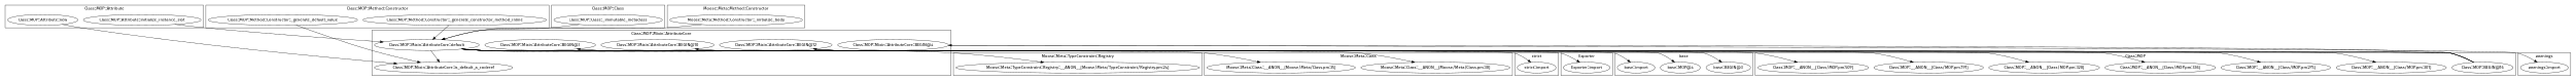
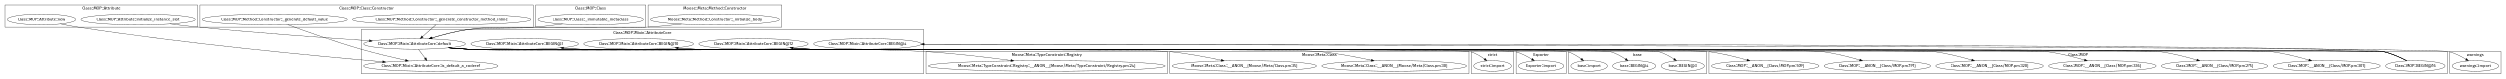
  digraph {
    fontname="Fira Sans"
    node [fontname="Fira Sans"]
    edge [fontname="Fira Sans"]
    "base::BEGIN@3"
-   "base::BEGIN@4" [label="base::MOP@4"]
+   "base::BEGIN@4"
    "base::import"
    "warnings::import"
    "strict::import"
    "Class::MOP::Class::_immutable_metaclass"
    "Class::MOP::__ANON__[Class/MOP.pm:336]"
    "Class::MOP::__ANON__[Class/MOP.pm:320]"
    "Class::MOP::BEGIN@16"
    "Class::MOP::__ANON__[Class/MOP.pm:509]"
    "Class::MOP::__ANON__[Class/MOP.pm:301]"
    "Class::MOP::__ANON__[Class/MOP.pm:275]"
    "Class::MOP::__ANON__[Class/MOP.pm:191]"
    "Class::MOP::Method::Constructor::_generate_constructor_method_inline"
    "Class::MOP::Method::Constructor::_generate_default_value"
    "Exporter::import"
    "Class::MOP::Attribute::initialize_instance_slot"
    "Class::MOP::Attribute::new"
    "Moose::Meta::Method::Constructor::_initialize_body"
    "Moose::Meta::TypeConstraint::Registry::__ANON__[Moose/Meta/TypeConstraint/Registry.pm:24]"
    "Moose::Meta::Class::__ANON__[Moose/Meta/Class.pm:35]"
    "Moose::Meta::Class::__ANON__[Moose/Meta/Class.pm:30]"
    "Class::MOP::Mixin::AttributeCore::BEGIN@4"
    "Class::MOP::Mixin::AttributeCore::BEGIN@12"
    "Class::MOP::Mixin::AttributeCore::default"
    "Class::MOP::Mixin::AttributeCore::BEGIN@3"
    "Class::MOP::Mixin::AttributeCore::BEGIN@10"
    "Class::MOP::Mixin::AttributeCore::is_default_a_coderef"
    subgraph cluster_1 {
      label=base
      "base::BEGIN@3"
      "base::BEGIN@4"
      "base::import"
    }
    subgraph cluster_2 {
      label=warnings
      "warnings::import"
    }
    subgraph cluster_3 {
      label="strict"
      "strict::import"
    }
    subgraph cluster_4 {
      label="Class::MOP::Class"
      "Class::MOP::Class::_immutable_metaclass"
    }
    subgraph cluster_5 {
      label="Class::MOP"
      "Class::MOP::__ANON__[Class/MOP.pm:336]"
      "Class::MOP::__ANON__[Class/MOP.pm:320]"
      "Class::MOP::BEGIN@16"
      "Class::MOP::__ANON__[Class/MOP.pm:509]"
      "Class::MOP::__ANON__[Class/MOP.pm:301]"
      "Class::MOP::__ANON__[Class/MOP.pm:275]"
      "Class::MOP::__ANON__[Class/MOP.pm:191]"
    }
    subgraph cluster_6 {
-     label="Class::MOP::Method::Constructor"
+     label="Class::MOP::Class::Constructor"
      "Class::MOP::Method::Constructor::_generate_constructor_method_inline"
      "Class::MOP::Method::Constructor::_generate_default_value"
    }
    subgraph cluster_7 {
      label=Exporter
      "Exporter::import"
    }
    subgraph cluster_8 {
      label="Class::MOP::Attribute"
      "Class::MOP::Attribute::initialize_instance_slot"
      "Class::MOP::Attribute::new"
    }
    subgraph cluster_9 {
      label="Moose::Meta::Method::Constructor"
      "Moose::Meta::Method::Constructor::_initialize_body"
    }
    subgraph cluster_10 {
      label="Moose::Meta::TypeConstraint::Registry"
      "Moose::Meta::TypeConstraint::Registry::__ANON__[Moose/Meta/TypeConstraint/Registry.pm:24]"
    }
    subgraph cluster_11 {
      label="Moose::Meta::Class"
      "Moose::Meta::Class::__ANON__[Moose/Meta/Class.pm:35]"
      "Moose::Meta::Class::__ANON__[Moose/Meta/Class.pm:30]"
    }
    subgraph cluster_12 {
      label="Class::MOP::Mixin::AttributeCore"
      "Class::MOP::Mixin::AttributeCore::BEGIN@4"
      "Class::MOP::Mixin::AttributeCore::BEGIN@12"
      "Class::MOP::Mixin::AttributeCore::default"
      "Class::MOP::Mixin::AttributeCore::BEGIN@3"
      "Class::MOP::Mixin::AttributeCore::BEGIN@10"
      "Class::MOP::Mixin::AttributeCore::is_default_a_coderef"
    }
    "Class::MOP::Class::_immutable_metaclass" -> "Class::MOP::Mixin::AttributeCore::default"
    "Class::MOP::BEGIN@16" -> "Class::MOP::Mixin::AttributeCore::BEGIN@4"
    "Class::MOP::BEGIN@16" -> "Class::MOP::Mixin::AttributeCore::BEGIN@12"
    "Class::MOP::BEGIN@16" -> "Class::MOP::Mixin::AttributeCore::BEGIN@3"
    "Class::MOP::BEGIN@16" -> "Class::MOP::Mixin::AttributeCore::BEGIN@10"
    "Class::MOP::Method::Constructor::_generate_constructor_method_inline" -> "Class::MOP::Mixin::AttributeCore::default"
    "Class::MOP::Method::Constructor::_generate_default_value" -> "Class::MOP::Mixin::AttributeCore::is_default_a_coderef"
    "Class::MOP::Attribute::initialize_instance_slot" -> "Class::MOP::Mixin::AttributeCore::default"
    "Class::MOP::Attribute::new" -> "Class::MOP::Mixin::AttributeCore::is_default_a_coderef"
    "Moose::Meta::Method::Constructor::_initialize_body" -> "Class::MOP::Mixin::AttributeCore::default"
    "Class::MOP::Mixin::AttributeCore::BEGIN@4" -> "warnings::import"
    "Class::MOP::Mixin::AttributeCore::BEGIN@12" -> "base::BEGIN@3"
    "Class::MOP::Mixin::AttributeCore::BEGIN@12" -> "base::BEGIN@4"
    "Class::MOP::Mixin::AttributeCore::BEGIN@12" -> "base::import"
    "Class::MOP::Mixin::AttributeCore::default" -> "Class::MOP::__ANON__[Class/MOP.pm:336]"
    "Class::MOP::Mixin::AttributeCore::default" -> "Class::MOP::__ANON__[Class/MOP.pm:320]"
    "Class::MOP::Mixin::AttributeCore::default" -> "Class::MOP::__ANON__[Class/MOP.pm:509]"
    "Class::MOP::Mixin::AttributeCore::default" -> "Class::MOP::__ANON__[Class/MOP.pm:301]"
    "Class::MOP::Mixin::AttributeCore::default" -> "Class::MOP::__ANON__[Class/MOP.pm:275]"
    "Class::MOP::Mixin::AttributeCore::default" -> "Class::MOP::__ANON__[Class/MOP.pm:191]"
    "Class::MOP::Mixin::AttributeCore::default" -> "Moose::Meta::TypeConstraint::Registry::__ANON__[Moose/Meta/TypeConstraint/Registry.pm:24]"
    "Class::MOP::Mixin::AttributeCore::default" -> "Moose::Meta::Class::__ANON__[Moose/Meta/Class.pm:35]"
    "Class::MOP::Mixin::AttributeCore::default" -> "Moose::Meta::Class::__ANON__[Moose/Meta/Class.pm:30]"
    "Class::MOP::Mixin::AttributeCore::default" -> "Class::MOP::Mixin::AttributeCore::is_default_a_coderef"
    "Class::MOP::Mixin::AttributeCore::BEGIN@3" -> "strict::import"
    "Class::MOP::Mixin::AttributeCore::BEGIN@10" -> "Exporter::import"
  }
